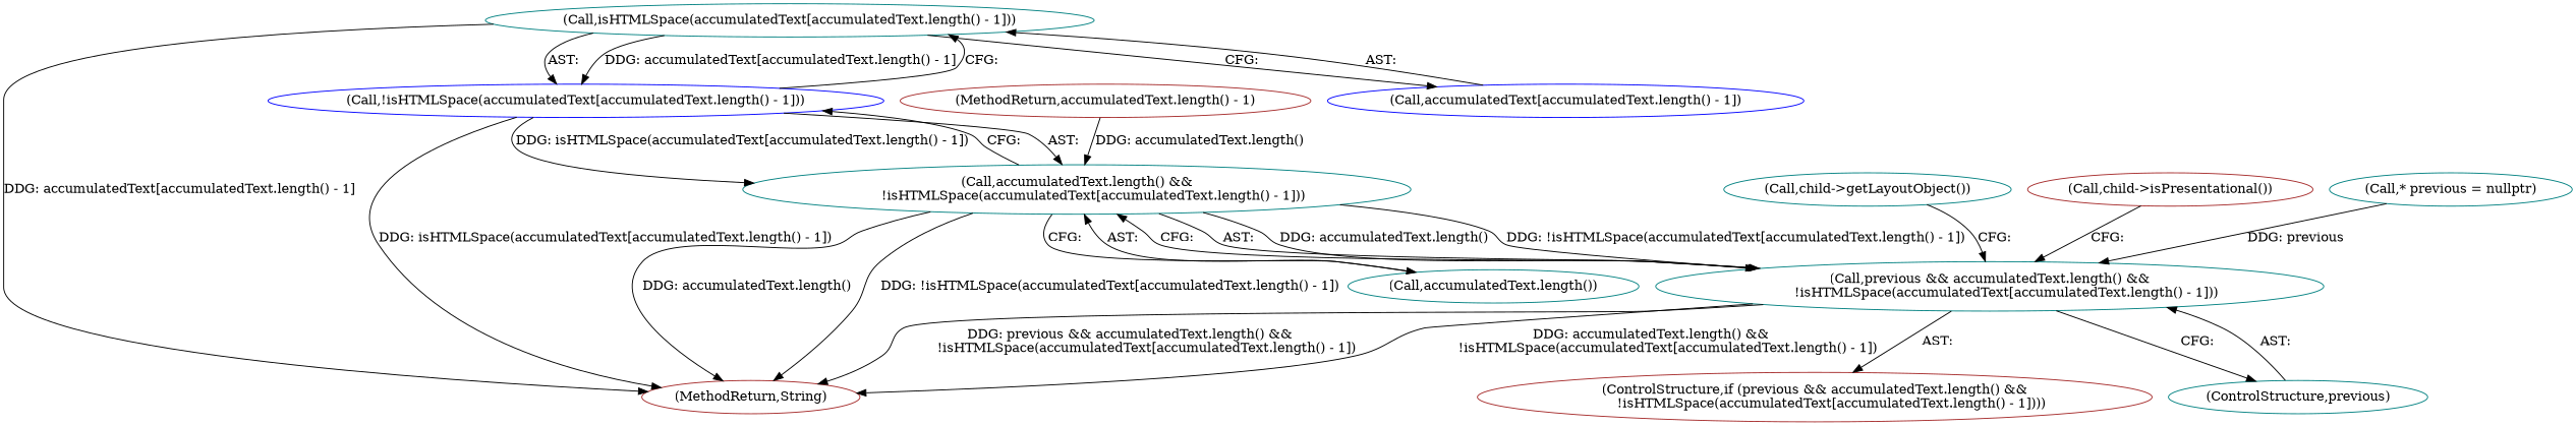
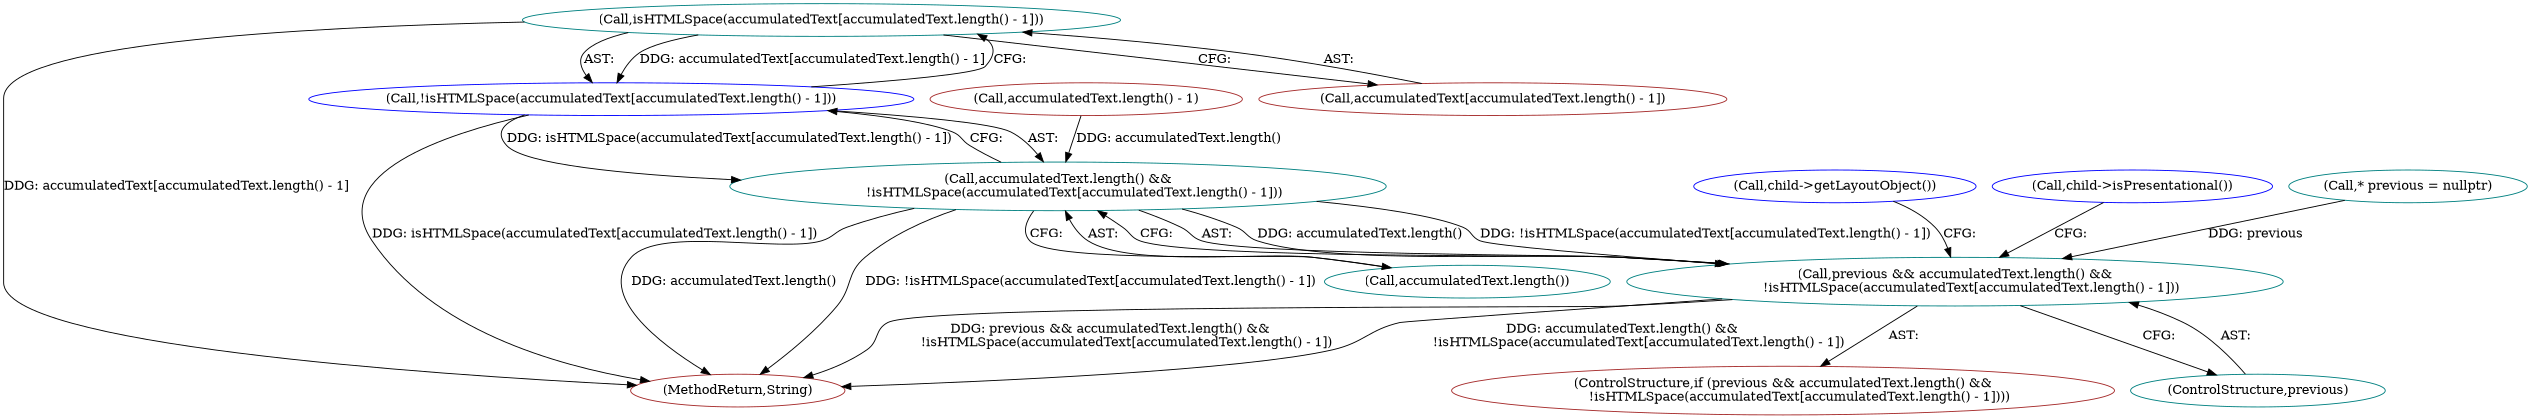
  digraph {
    node [color=teal]
    n1 [label="(Call,isHTMLSpace(accumulatedText[accumulatedText.length() - 1]))"]
    n2 [color=blue label="(Call,!isHTMLSpace(accumulatedText[accumulatedText.length() - 1]))"]
    n3 [color=brown label="(MethodReturn,String)"]
-   n4 [color=blue label="(Call,accumulatedText[accumulatedText.length() - 1])"]
+   n4 [color=brown label="(Call,accumulatedText[accumulatedText.length() - 1])"]
    n5 [label="(Call,accumulatedText.length() &&\n        !isHTMLSpace(accumulatedText[accumulatedText.length() - 1]))"]
    n6 [label="(Call,previous && accumulatedText.length() &&\n        !isHTMLSpace(accumulatedText[accumulatedText.length() - 1]))"]
    n7 [label="(Call,accumulatedText.length())"]
    n8 [label="(ControlStructure,previous)"]
    n9 [color=brown label="(ControlStructure,if (previous && accumulatedText.length() &&\n        !isHTMLSpace(accumulatedText[accumulatedText.length() - 1])))"]
-   n10 [label="(Call,child->getLayoutObject())"]
-   n11 [color=brown label="(MethodReturn,accumulatedText.length() - 1)"]
-   n12 [color=brown label="(Call,child->isPresentational())"]
+   n10 [color=blue label="(Call,child->getLayoutObject())"]
+   n11 [color=brown label="(Call,accumulatedText.length() - 1)"]
+   n12 [color=blue label="(Call,child->isPresentational())"]
    n13 [label="(Call,* previous = nullptr)"]
    n1 -> n2 [label="AST: "]
    n1 -> n2 [label="DDG: accumulatedText[accumulatedText.length() - 1]"]
    n1 -> n3 [label="DDG: accumulatedText[accumulatedText.length() - 1]"]
    n1 -> n4 [label="CFG: "]
    n2 -> n1 [label="CFG: "]
    n2 -> n3 [label="DDG: isHTMLSpace(accumulatedText[accumulatedText.length() - 1])"]
    n2 -> n5 [label="AST: "]
    n2 -> n5 [label="DDG: isHTMLSpace(accumulatedText[accumulatedText.length() - 1])"]
    n4 -> n1 [label="AST: "]
    n5 -> n2 [label="CFG: "]
    n5 -> n3 [label="DDG: accumulatedText.length()"]
    n5 -> n3 [label="DDG: !isHTMLSpace(accumulatedText[accumulatedText.length() - 1])"]
    n5 -> n6 [label="AST: "]
    n5 -> n6 [label="DDG: accumulatedText.length()"]
    n5 -> n6 [label="DDG: !isHTMLSpace(accumulatedText[accumulatedText.length() - 1])"]
    n5 -> n7 [label="CFG: "]
    n6 -> n3 [label="DDG: previous && accumulatedText.length() &&\n        !isHTMLSpace(accumulatedText[accumulatedText.length() - 1])"]
    n6 -> n3 [label="DDG: accumulatedText.length() &&\n        !isHTMLSpace(accumulatedText[accumulatedText.length() - 1])"]
    n6 -> n5 [label="CFG: "]
    n6 -> n8 [label="CFG: "]
    n6 -> n9 [label="AST: "]
    n7 -> n5 [label="AST: "]
    n8 -> n6 [label="AST: "]
    n10 -> n6 [label="CFG: "]
    n11 -> n5 [label="DDG: accumulatedText.length()"]
    n12 -> n6 [label="CFG: "]
    n13 -> n6 [label="DDG: previous"]
  }
